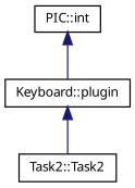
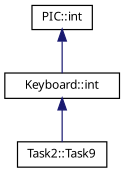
  digraph {
    fontname="Noto Sans"
    rankdir=TB
    node [color=black fontname="Noto Sans" fontsize=10 shape=record]
    edge [color=midnightblue dir=back fontname="Noto Sans" fontsize=10 labelfontname=FreeSans labelfontsize=10 style=solid]
    n1 [height=0.2 label="PIC::int" width=0.4]
-   n2 [height=0.2 label="Keyboard::plugin" width=0.4]
-   n3 [height=0.2 label="Task2::Task2" width=0.4]
+   n2 [height=0.2 label="Keyboard::int" width=0.4]
+   n3 [height=0.2 label="Task2::Task9" width=0.4]
    n1 -> n2
    n2 -> n3
  }
